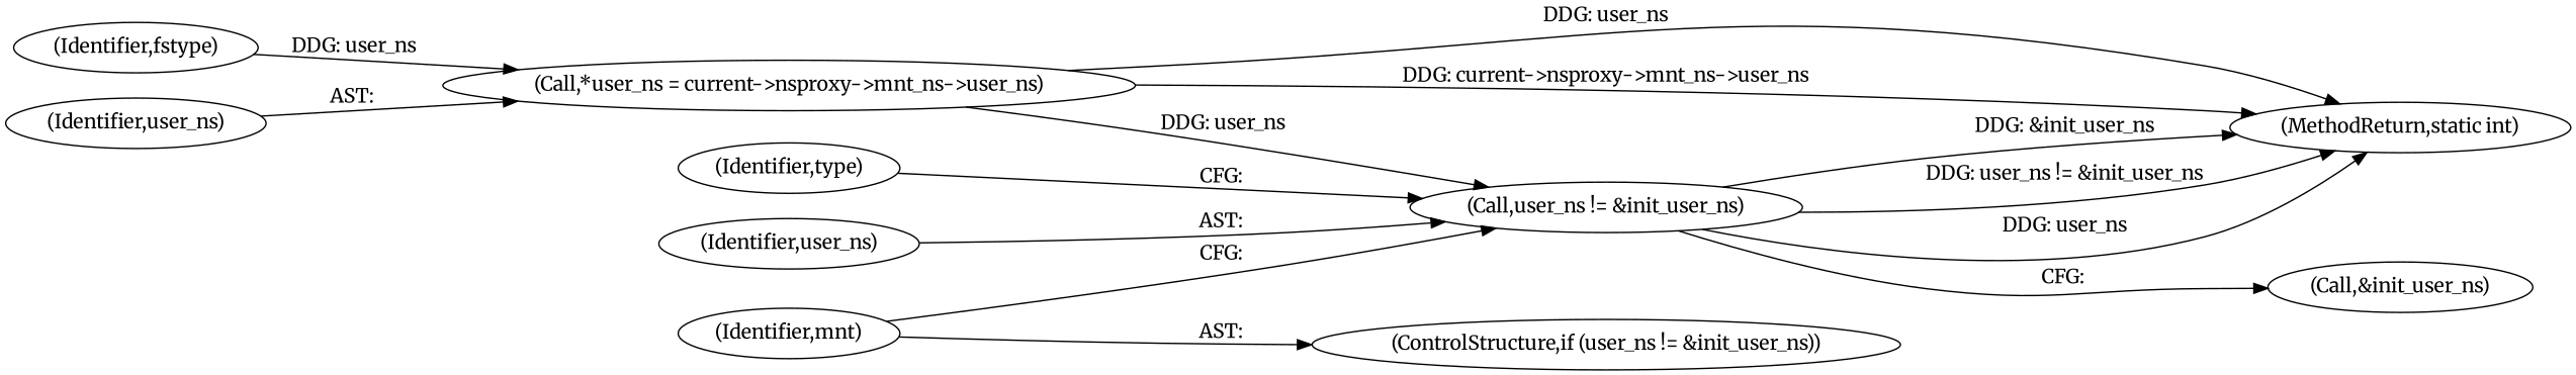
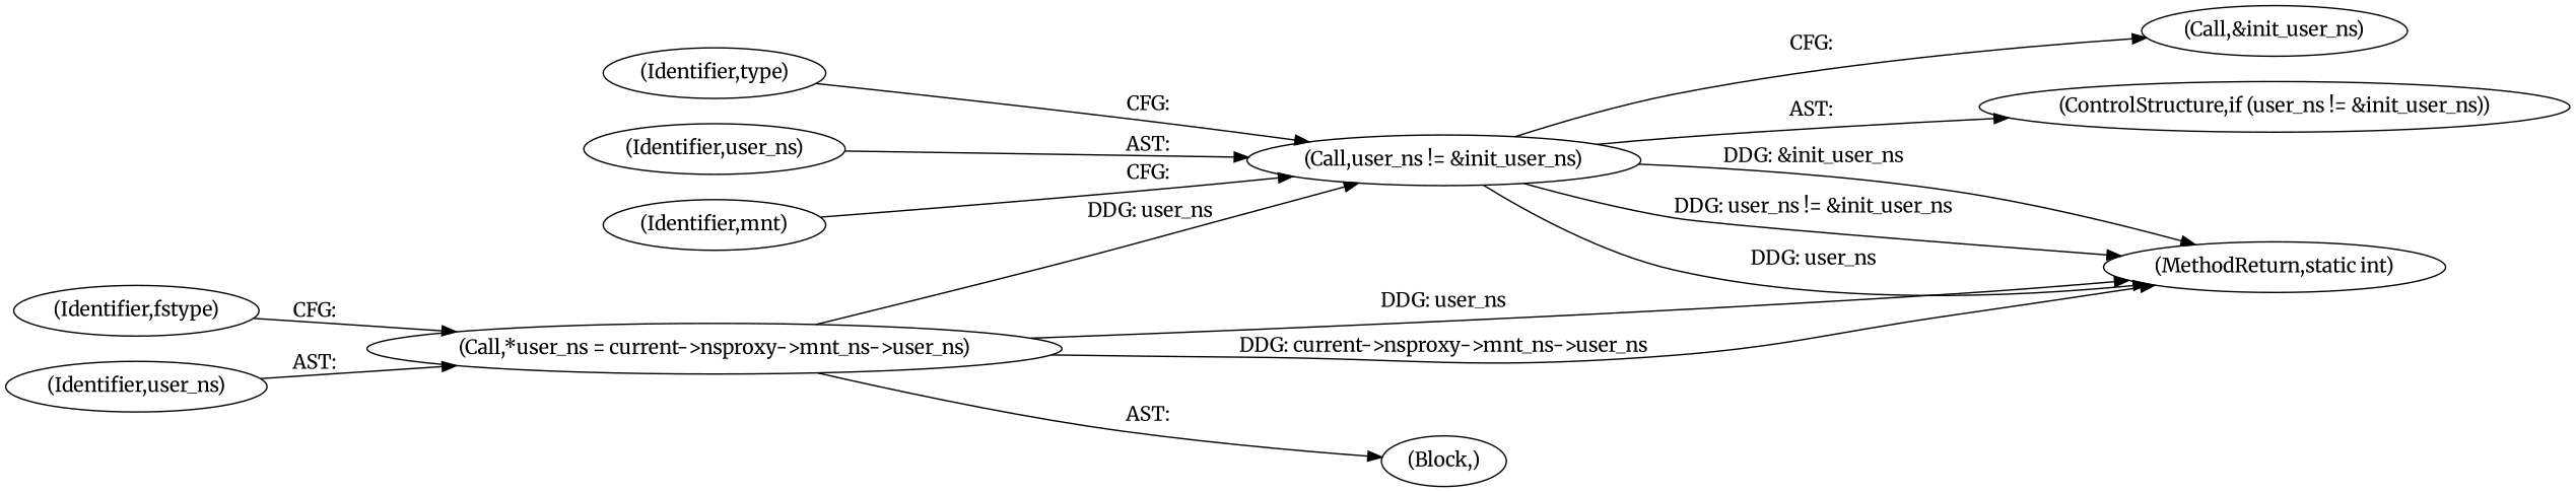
  digraph {
    fontname=Merriweather
    rankdir=LR
    node [fontname=Merriweather]
    edge [fontname=Merriweather]
    n1 [label="(Call,*user_ns = current->nsproxy->mnt_ns->user_ns)"]
    n2 [label="(Call,user_ns != &init_user_ns)"]
    n3 [label="(MethodReturn,static int)"]
+   n4 [label="(Block,)"]
    n5 [label="(Call,&init_user_ns)"]
    n6 [label="(ControlStructure,if (user_ns != &init_user_ns))"]
    n7 [label="(Identifier,type)"]
    n8 [label="(Identifier,fstype)"]
    n9 [label="(Identifier,user_ns)"]
    n10 [label="(Identifier,user_ns)"]
    n11 [label="(Identifier,mnt)"]
    n1 -> n2 [label="DDG: user_ns"]
    n1 -> n3 [label="DDG: user_ns"]
    n1 -> n3 [label="DDG: current->nsproxy->mnt_ns->user_ns"]
+   n1 -> n4 [label="AST: "]
    n2 -> n3 [label="DDG: &init_user_ns"]
    n2 -> n3 [label="DDG: user_ns != &init_user_ns"]
    n2 -> n3 [label="DDG: user_ns"]
    n2 -> n5 [label="CFG: "]
-   n11 -> n6 [label="AST: "]
+   n2 -> n6 [label="AST: "]
    n7 -> n2 [label="CFG: "]
-   n8 -> n1 [label="DDG: user_ns"]
+   n8 -> n1 [label="CFG: "]
    n9 -> n1 [label="AST: "]
    n10 -> n2 [label="AST: "]
    n11 -> n2 [label="CFG: "]
  }
